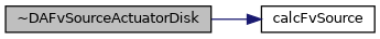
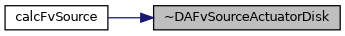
  digraph {
    rankdir=LR
    node [color=black fontname=Helvetica fontsize=10 shape=record]
    n1 [fillcolor=grey75 fontcolor=black height=0.2 label="~DAFvSourceActuatorDisk" style=filled width=0.4]
    n2 [height=0.2 label=calcFvSource width=0.4]
-   n1 -> n2 [color=midnightblue fontname=Helvetica fontsize=10 labelfontname=Helvetica labelfontsize=10 style=solid]
+   n2 -> n1 [color=midnightblue fontname=Helvetica fontsize=10 labelfontname=Helvetica labelfontsize=10 style=solid]
  }
